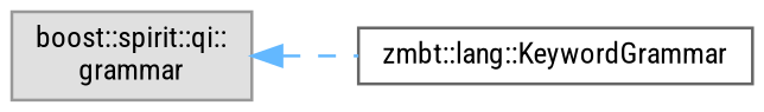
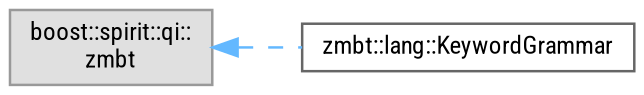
  digraph {
    rankdir=LR
    fontname="Roboto Condensed"
    node [fontname="Roboto Condensed" fontsize=10 shape=box style=filled]
-   n1 [color=grey60 fillcolor="#E0E0E0" height=0.2 label="boost::spirit::qi::\lgrammar" width=0.4]
+   n1 [color=grey60 fillcolor="#E0E0E0" height=0.2 label="boost::spirit::qi::\lzmbt" width=0.4]
    n2 [color=grey40 fillcolor=white height=0.2 label="zmbt::lang::KeywordGrammar" width=0.4]
    n1 -> n2 [color=steelblue1 dir=back fontname="Roboto Condensed" fontsize=10 labelfontname=Helvetica labelfontsize=10 style=dashed]
  }
